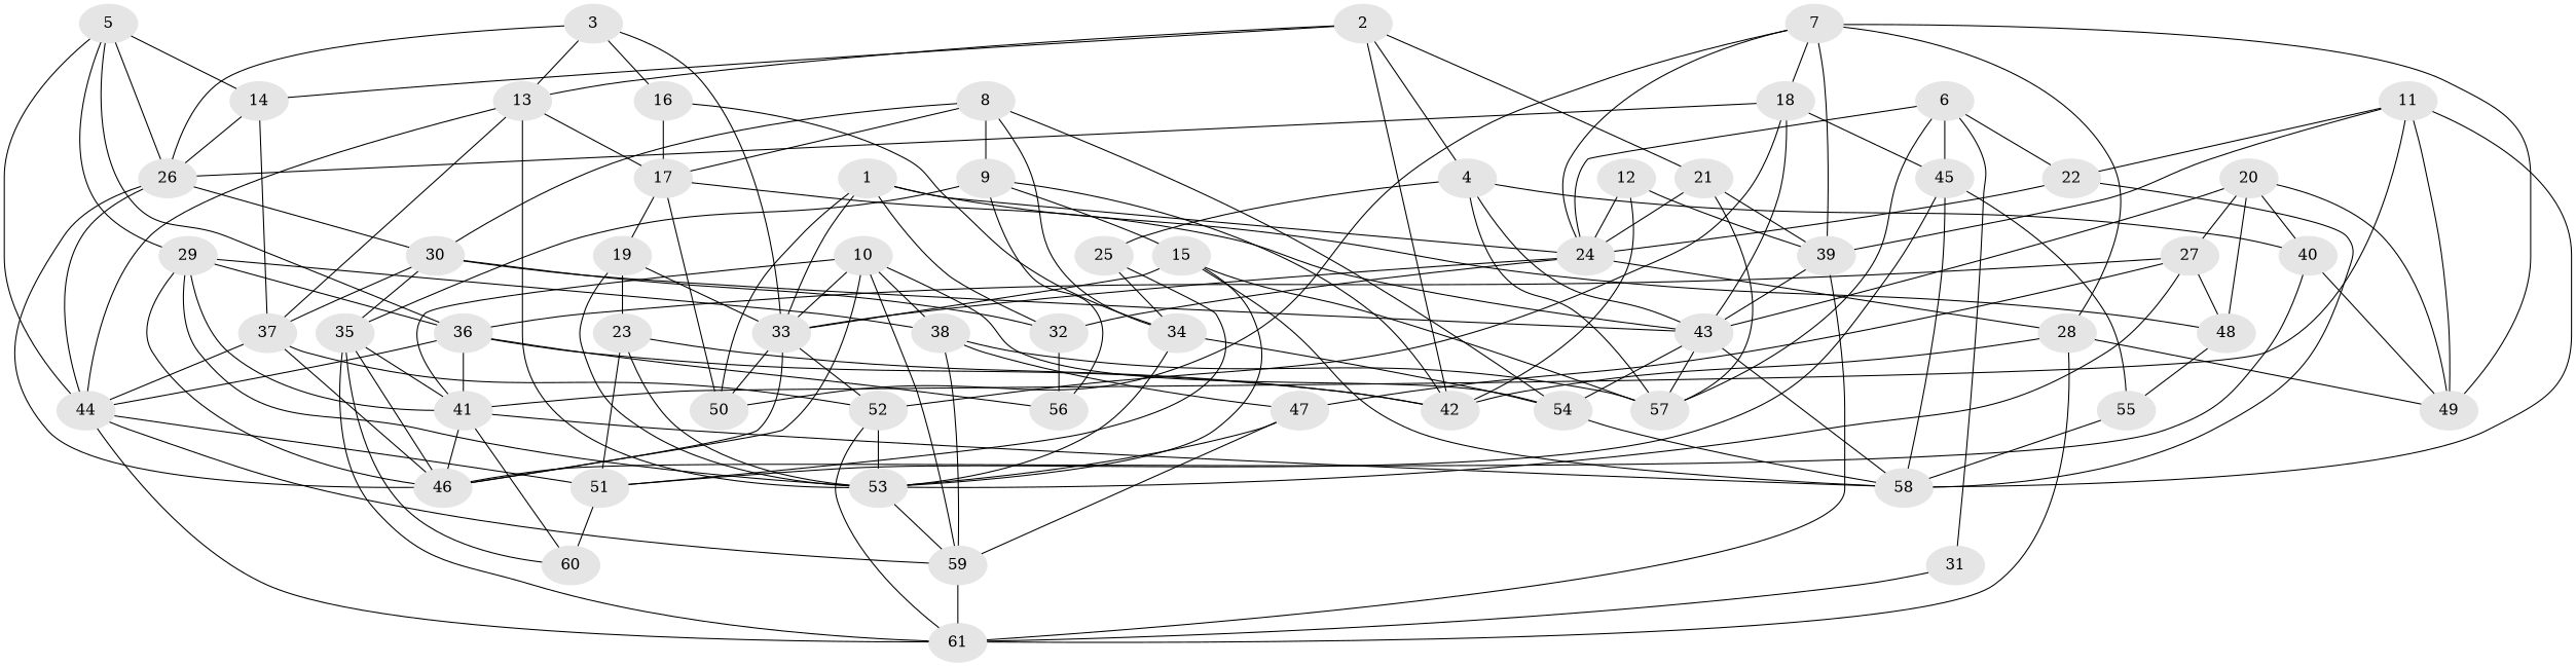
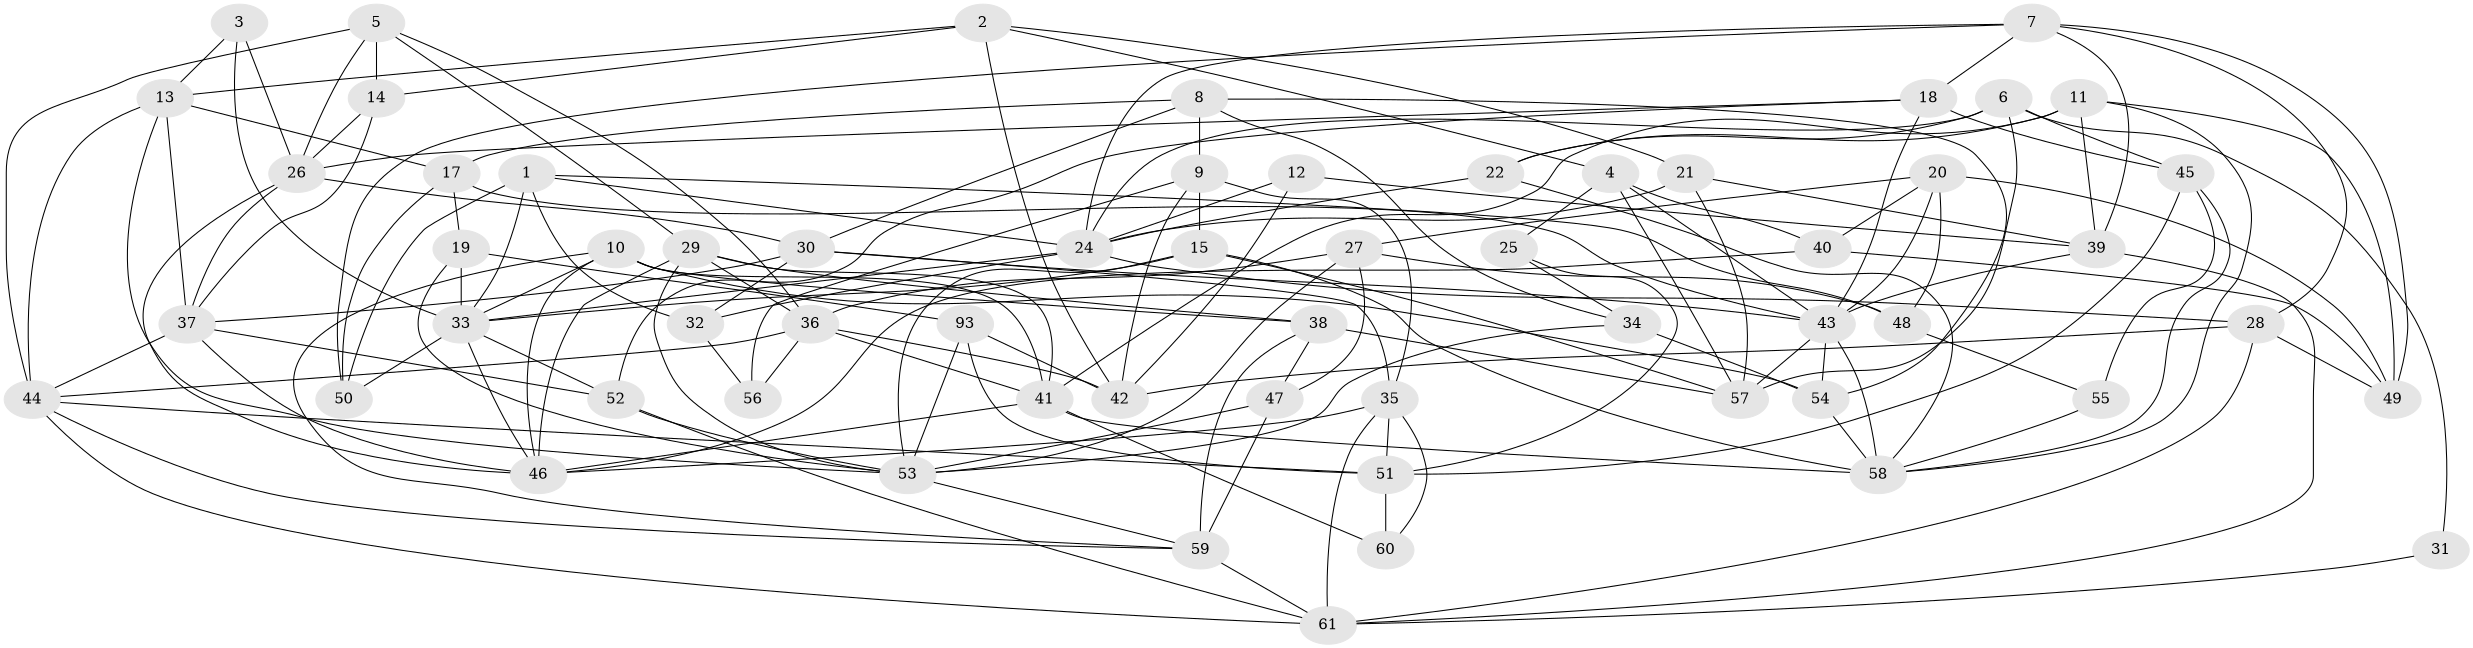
  graph {
    node [color=gray90 style=filled]
    edge [weight=1.0]
    1
    24
    32
    33
    48
    50
    28
    56
    46
    52
    55
    2
    4
    13
    14
    21
    42
    25
    40
    43
    57
    44
    17
    37
    53
    26
    39
    3
-   16
    34
    30
    51
    49
    54
    58
    5
    29
    36
    38
    41
    61
    59
    6
    22
    31
    45
    7
    18
    8
    9
    15
    35
    19
    60
    10
    47
    11
    12
-   23
+   23 [label=93]
    20
    27
    1 -- 24
    1 -- 32
    1 -- 33
    1 -- 48
    1 -- 50
    24 -- 32
    24 -- 33
    24 -- 28 [weight=2.0]
    32 -- 56
    33 -- 50
    33 -- 46
    33 -- 52
    48 -- 55
    28 -- 42
    28 -- 49
    28 -- 61
    52 -- 53
    52 -- 61
    55 -- 58
    2 -- 4
    2 -- 13
    2 -- 14
    2 -- 21
    2 -- 42
    4 -- 25
    4 -- 40
    4 -- 43
    4 -- 57
    13 -- 44
    13 -- 17
    13 -- 37
    13 -- 53 [weight=2.0]
    14 -- 37
    14 -- 26
    21 -- 24
    21 -- 57
    21 -- 39
    25 -- 34
    25 -- 51
    40 -- 46
    40 -- 49
    43 -- 57
    43 -- 54
    43 -- 58
    44 -- 51
    44 -- 61 [weight=2.0]
    44 -- 59
    17 -- 50
    17 -- 43
    17 -- 19
    37 -- 46
    37 -- 52
    37 -- 44
    53 -- 59
    26 -- 46
-   26 -- 44
+   26 -- 37
    26 -- 30
    39 -- 43
    39 -- 61 [weight=2.0]
    3 -- 33
    3 -- 13
    3 -- 26
-   3 -- 16
-   16 -- 17
-   16 -- 34
    34 -- 53
    34 -- 54
    30 -- 32
    30 -- 43
    30 -- 37
    30 -- 35
    51 -- 60 [weight=2.0]
    54 -- 58
    5 -- 14
    5 -- 44
    5 -- 26
    5 -- 29
    5 -- 36
    29 -- 46
    29 -- 53
    29 -- 36
    29 -- 38
    29 -- 41
    36 -- 56
    36 -- 42
    36 -- 44
    36 -- 41
    38 -- 57
    38 -- 59
    38 -- 47
    41 -- 46
    41 -- 58
    41 -- 60
    59 -- 61
    6 -- 24
    6 -- 57
    6 -- 22
    6 -- 31
    6 -- 45 [weight=3.0]
    22 -- 24
    22 -- 58
    31 -- 61
    45 -- 55
    45 -- 51
    45 -- 58
    7 -- 24
    7 -- 50
    7 -- 28
    7 -- 39
    7 -- 49
    7 -- 18
    18 -- 52
    18 -- 43
    18 -- 26
    18 -- 45 [weight=3.0]
    8 -- 17
    8 -- 34
    8 -- 30
    8 -- 54
    8 -- 9
    9 -- 56
    9 -- 42
    9 -- 15
    9 -- 35
    15 -- 33
    15 -- 57
    15 -- 53
    15 -- 58 [weight=2.0]
    35 -- 46
-   35 -- 41
+   35 -- 51
    35 -- 61
    35 -- 60
    19 -- 33
    19 -- 53
    19 -- 23
    10 -- 33
    10 -- 46
    10 -- 54
    10 -- 38
    10 -- 41
    10 -- 59
    47 -- 53
    47 -- 59 [weight=2.0]
    11 -- 39
    11 -- 49
    11 -- 58
    11 -- 41
    11 -- 22
    12 -- 24
    12 -- 42
    12 -- 39
    23 -- 42
    23 -- 53
    23 -- 51
    20 -- 48
    20 -- 40
    20 -- 43
    20 -- 49
    20 -- 27
    27 -- 48
    27 -- 53
    27 -- 36
    27 -- 47
  }
